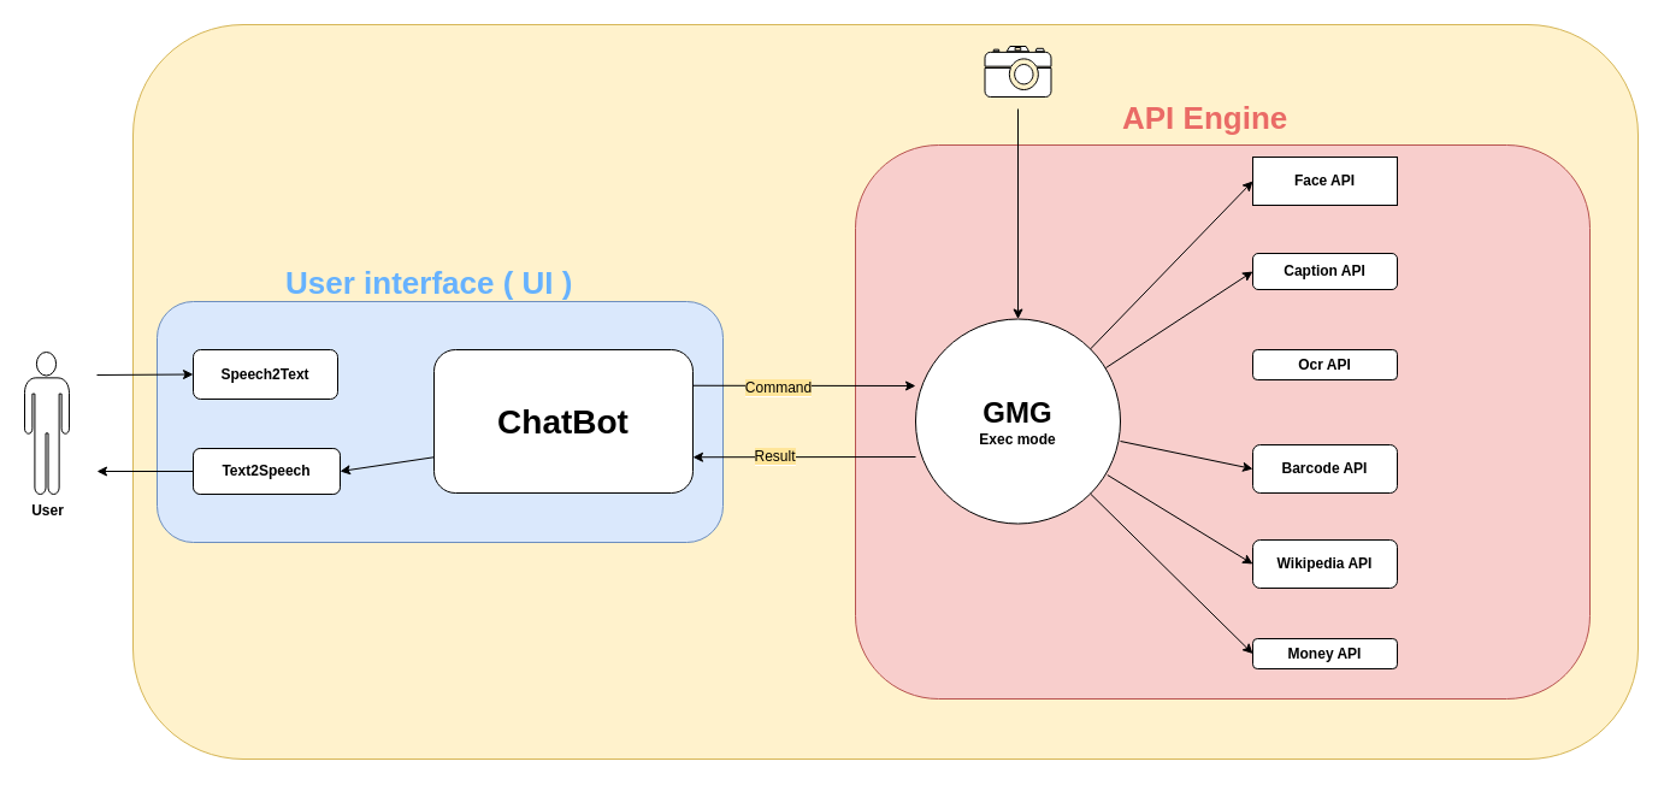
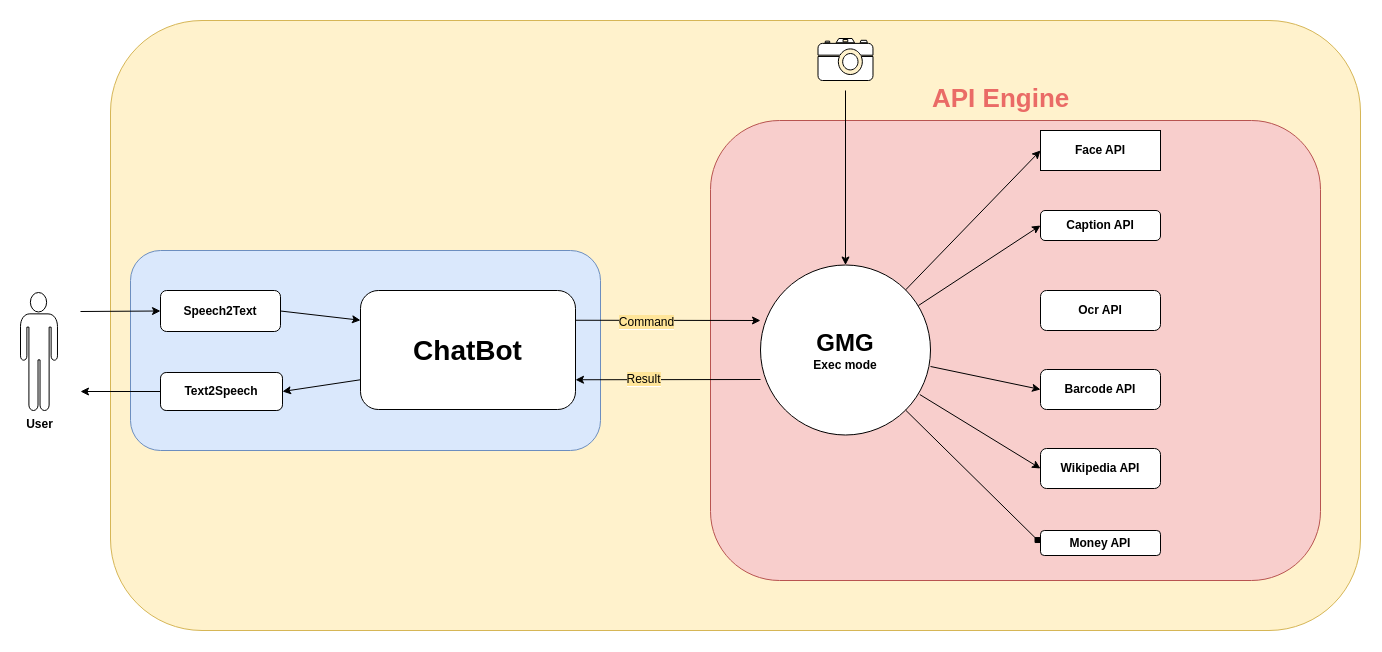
  <mxCell id="0" />
  <mxCell id="1" parent="0" />
  <mxCell id="2" value="&lt;b&gt;User&lt;/b&gt;" style="shape=mxgraph.signs.people.man_1;html=1;pointerEvents=1;verticalLabelPosition=bottom;verticalAlign=top;align=center;" vertex="1" parent="1"><mxGeometry x="20" y="292" width="37" height="118" as="geometry" /></mxCell>
  <mxCell id="3" value="" style="rounded=1;whiteSpace=wrap;html=1;fillColor=#fff2cc;strokeColor=#d6b656;" vertex="1" parent="1"><mxGeometry x="110" y="20" width="1250" height="610" as="geometry" /></mxCell>
  <mxCell id="4" value="" style="rounded=1;whiteSpace=wrap;html=1;fillColor=#dae8fc;strokeColor=#6c8ebf;" vertex="1" parent="1"><mxGeometry x="130" y="250" width="470" height="200" as="geometry" /></mxCell>
  <mxCell id="5" value="&lt;b&gt;Speech2Text&lt;/b&gt;" style="rounded=1;whiteSpace=wrap;html=1;" vertex="1" parent="1"><mxGeometry x="160" y="290" width="120" height="41" as="geometry" /></mxCell>
  <mxCell id="6" value="&lt;b&gt;Text2Speech&lt;/b&gt;" style="rounded=1;whiteSpace=wrap;html=1;" vertex="1" parent="1"><mxGeometry x="160" y="372" width="122" height="38" as="geometry" /></mxCell>
  <mxCell id="7" value="" style="endArrow=classic;html=1;entryX=0;entryY=0.5;entryDx=0;entryDy=0;" edge="1" parent="1" target="5"><mxGeometry width="50" height="50" relative="1" as="geometry"><mxPoint x="80" y="311" as="sourcePoint" /><mxPoint x="130" y="300" as="targetPoint" /></mxGeometry></mxCell>
  <mxCell id="8" value="" style="endArrow=classic;html=1;exitX=0;exitY=0.5;exitDx=0;exitDy=0;" edge="1" parent="1" source="6"><mxGeometry width="50" height="50" relative="1" as="geometry"><mxPoint x="80" y="326" as="sourcePoint" /><mxPoint x="80" y="391" as="targetPoint" /></mxGeometry></mxCell>
  <mxCell id="9" value="&lt;b&gt;&lt;font style=&quot;font-size: 28px&quot;&gt;ChatBot&lt;/font&gt;&lt;/b&gt;" style="rounded=1;whiteSpace=wrap;html=1;" vertex="1" parent="1"><mxGeometry x="360" y="290" width="215" height="119" as="geometry" /></mxCell>
+ <mxCell id="10" value="" style="endArrow=classic;html=1;exitX=1;exitY=0.5;exitDx=0;exitDy=0;entryX=0;entryY=0.25;entryDx=0;entryDy=0;" edge="1" parent="1" source="5" target="9"><mxGeometry width="50" height="50" relative="1" as="geometry"><mxPoint x="290" y="310" as="sourcePoint" /><mxPoint x="340" y="260" as="targetPoint" /></mxGeometry></mxCell>
  <mxCell id="11" value="" style="endArrow=classic;html=1;entryX=1;entryY=0.5;entryDx=0;entryDy=0;exitX=0;exitY=0.75;exitDx=0;exitDy=0;" edge="1" parent="1" source="9" target="6"><mxGeometry width="50" height="50" relative="1" as="geometry"><mxPoint x="410" y="550" as="sourcePoint" /><mxPoint x="270" y="430" as="targetPoint" /></mxGeometry></mxCell>
- <mxCell id="12" value="&lt;b&gt;&lt;font style=&quot;font-size: 26px&quot; color=&quot;#66b2ff&quot;&gt;User interface ( UI )&lt;/font&gt;&lt;/b&gt;" style="text;html=1;resizable=0;points=[];autosize=1;align=left;verticalAlign=top;spacingTop=-4;" vertex="1" parent="1"><mxGeometry x="235" y="217" width="250" height="20" as="geometry" /></mxCell>
  <mxCell id="13" value="" style="rounded=1;whiteSpace=wrap;html=1;fillColor=#f8cecc;strokeColor=#b85450;" vertex="1" parent="1"><mxGeometry x="710" y="120" width="610" height="460" as="geometry" /></mxCell>
  <mxCell id="14" value="&lt;b&gt;&lt;span style=&quot;font-size: 24px&quot;&gt;GMG&lt;br&gt;&lt;/span&gt;Exec mode&lt;/b&gt;" style="ellipse;whiteSpace=wrap;html=1;aspect=fixed;" vertex="1" parent="1"><mxGeometry x="760" y="264.5" width="170" height="170" as="geometry" /></mxCell>
  <mxCell id="15" value="&lt;b&gt;Caption API&lt;/b&gt;" style="rounded=1;whiteSpace=wrap;html=1;" vertex="1" parent="1"><mxGeometry x="1040" y="210" width="120" height="30" as="geometry" /></mxCell>
- <mxCell id="16" value="&lt;b&gt;Ocr API&lt;/b&gt;" style="rounded=1;whiteSpace=wrap;html=1;" vertex="1" parent="1"><mxGeometry x="1040" y="290" width="120" height="25" as="geometry" /></mxCell>
+ <mxCell id="16" value="&lt;b&gt;Ocr API&lt;/b&gt;" style="rounded=1;whiteSpace=wrap;html=1;" vertex="1" parent="1"><mxGeometry x="1040" y="290" width="120" height="40" as="geometry" /></mxCell>
  <mxCell id="17" value="&lt;b&gt;Barcode API&lt;/b&gt;" style="rounded=1;whiteSpace=wrap;html=1;" vertex="1" parent="1"><mxGeometry x="1040" y="369" width="120" height="40" as="geometry" /></mxCell>
  <mxCell id="18" value="&lt;b&gt;Wikipedia API&lt;/b&gt;" style="rounded=1;whiteSpace=wrap;html=1;" vertex="1" parent="1"><mxGeometry x="1040" y="448" width="120" height="40" as="geometry" /></mxCell>
  <mxCell id="19" value="&lt;b&gt;Money API&lt;/b&gt;" style="rounded=1;whiteSpace=wrap;html=1;" vertex="1" parent="1"><mxGeometry x="1040" y="530" width="120" height="25" as="geometry" /></mxCell>
  <mxCell id="20" value="&lt;b&gt;Face API&lt;/b&gt;" style="whiteSpace=wrap;html=1;rounded=0;" vertex="1" parent="1"><mxGeometry x="1040" y="130" width="120" height="40" as="geometry" /></mxCell>
  <mxCell id="21" value="" style="endArrow=classic;html=1;exitX=1;exitY=0;exitDx=0;exitDy=0;entryX=0;entryY=0.5;entryDx=0;entryDy=0;" edge="1" parent="1" source="14" target="20"><mxGeometry width="50" height="50" relative="1" as="geometry"><mxPoint x="880" y="180" as="sourcePoint" /><mxPoint x="930" y="130" as="targetPoint" /></mxGeometry></mxCell>
- <mxCell id="22" value="" style="endArrow=classic;html=1;exitX=1;exitY=1;exitDx=0;exitDy=0;entryX=0;entryY=0.5;entryDx=0;entryDy=0;" edge="1" parent="1" source="14" target="19"><mxGeometry width="50" height="50" relative="1" as="geometry"><mxPoint x="880" y="540" as="sourcePoint" /><mxPoint x="930" y="490" as="targetPoint" /></mxGeometry></mxCell>
+ <mxCell id="22" value="" style="endArrow=diamond;html=1;exitX=1;exitY=1;exitDx=0;exitDy=0;entryX=0;entryY=0.5;entryDx=0;entryDy=0;" edge="1" parent="1" source="14" target="19"><mxGeometry width="50" height="50" relative="1" as="geometry"><mxPoint x="880" y="540" as="sourcePoint" /><mxPoint x="930" y="490" as="targetPoint" /></mxGeometry></mxCell>
  <mxCell id="23" value="" style="endArrow=classic;html=1;entryX=0;entryY=0.5;entryDx=0;entryDy=0;" edge="1" parent="1" target="15"><mxGeometry width="50" height="50" relative="1" as="geometry"><mxPoint x="918" y="305" as="sourcePoint" /><mxPoint x="1020" y="270" as="targetPoint" /></mxGeometry></mxCell>
  <mxCell id="24" value="" style="endArrow=classic;html=1;exitX=0.937;exitY=0.762;exitDx=0;exitDy=0;exitPerimeter=0;entryX=0;entryY=0.5;entryDx=0;entryDy=0;" edge="1" parent="1" source="14" target="18"><mxGeometry width="50" height="50" relative="1" as="geometry"><mxPoint x="870" y="570" as="sourcePoint" /><mxPoint x="920" y="520" as="targetPoint" /></mxGeometry></mxCell>
  <mxCell id="25" value="" style="endArrow=classic;html=1;exitX=1;exitY=0.597;exitDx=0;exitDy=0;exitPerimeter=0;entryX=0;entryY=0.5;entryDx=0;entryDy=0;" edge="1" parent="1" source="14" target="17"><mxGeometry width="50" height="50" relative="1" as="geometry"><mxPoint x="960" y="400" as="sourcePoint" /><mxPoint x="1010" y="350" as="targetPoint" /></mxGeometry></mxCell>
  <mxCell id="26" value="" style="endArrow=classic;html=1;exitX=1;exitY=0.25;exitDx=0;exitDy=0;" edge="1" parent="1"><mxGeometry width="50" height="50" relative="1" as="geometry"><mxPoint x="575" y="319.75" as="sourcePoint" /><mxPoint x="760" y="320" as="targetPoint" /></mxGeometry></mxCell>
  <mxCell id="27" value="&lt;span style=&quot;background-color: rgb(255 , 229 , 153)&quot;&gt;Command&lt;/span&gt;" style="text;html=1;resizable=0;points=[];align=center;verticalAlign=middle;labelBackgroundColor=#ffffff;" vertex="1" connectable="0" parent="26"><mxGeometry x="-0.229" y="-5" relative="1" as="geometry"><mxPoint y="-3" as="offset" /></mxGeometry></mxCell>
  <mxCell id="28" value="" style="endArrow=classic;html=1;entryX=1;entryY=0.75;entryDx=0;entryDy=0;" edge="1" parent="1"><mxGeometry width="50" height="50" relative="1" as="geometry"><mxPoint x="760" y="379" as="sourcePoint" /><mxPoint x="575" y="379.25" as="targetPoint" /></mxGeometry></mxCell>
  <mxCell id="29" value="&lt;span style=&quot;background-color: rgb(255 , 229 , 153)&quot;&gt;Result&lt;/span&gt;" style="text;html=1;resizable=0;points=[];align=center;verticalAlign=middle;labelBackgroundColor=#ffffff;" vertex="1" connectable="0" parent="28"><mxGeometry x="0.265" y="-1" relative="1" as="geometry"><mxPoint as="offset" /></mxGeometry></mxCell>
  <mxCell id="30" value="&lt;b&gt;&lt;font style=&quot;font-size: 26px&quot; color=&quot;#ea6b66&quot;&gt;API Engine&lt;/font&gt;&lt;/b&gt;" style="text;html=1;resizable=0;points=[];autosize=1;align=left;verticalAlign=top;spacingTop=-4;" vertex="1" parent="1"><mxGeometry x="930" y="80" width="170" height="20" as="geometry" /></mxCell>
  <mxCell id="31" value="" style="endArrow=classic;html=1;entryX=0.5;entryY=0;entryDx=0;entryDy=0;" edge="1" parent="1" target="14"><mxGeometry width="50" height="50" relative="1" as="geometry"><mxPoint x="845" y="90" as="sourcePoint" /><mxPoint x="930" y="20" as="targetPoint" /></mxGeometry></mxCell>
  <mxCell id="32" value="" style="shape=mxgraph.signs.tech.camera_2;html=1;pointerEvents=1;verticalLabelPosition=bottom;verticalAlign=top;align=center;" vertex="1" parent="1"><mxGeometry x="817.5" y="38" width="55" height="42" as="geometry" /></mxCell>
